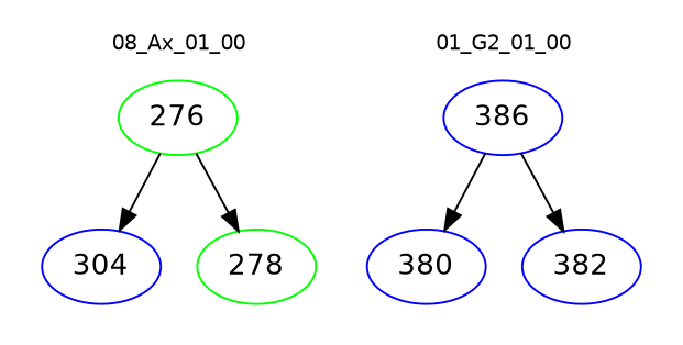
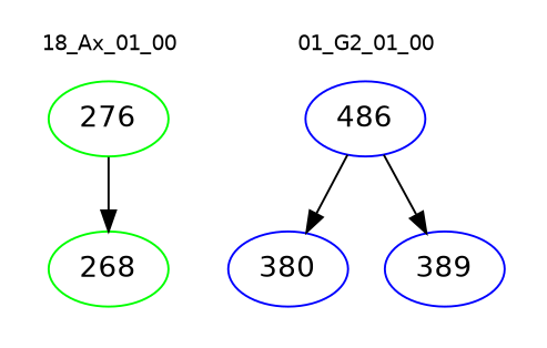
  digraph {
    fontname="DejaVu Sans"
    node [color=blue fontname="DejaVu Sans"]
    edge [color=black fontname="DejaVu Sans"]
    n1 [color=green label=276]
-   n2 [label=304]
-   n3 [color=green label=278]
-   n4 [label=386]
+   n3 [color=green label=268]
+   n4 [label=486]
    n5 [label=380]
-   n6 [label=382]
+   n6 [label=389]
    subgraph cluster_1 {
      color=white
      fontsize=10
-     label="08_Ax_01_00"
+     label="18_Ax_01_00"
      n1
-     n2
      n3
    }
    subgraph cluster_2 {
      color=white
      fontsize=10
      label="01_G2_01_00"
      n4
      n5
      n6
    }
-   n1 -> n2
    n1 -> n3
    n4 -> n5
    n4 -> n6
  }
